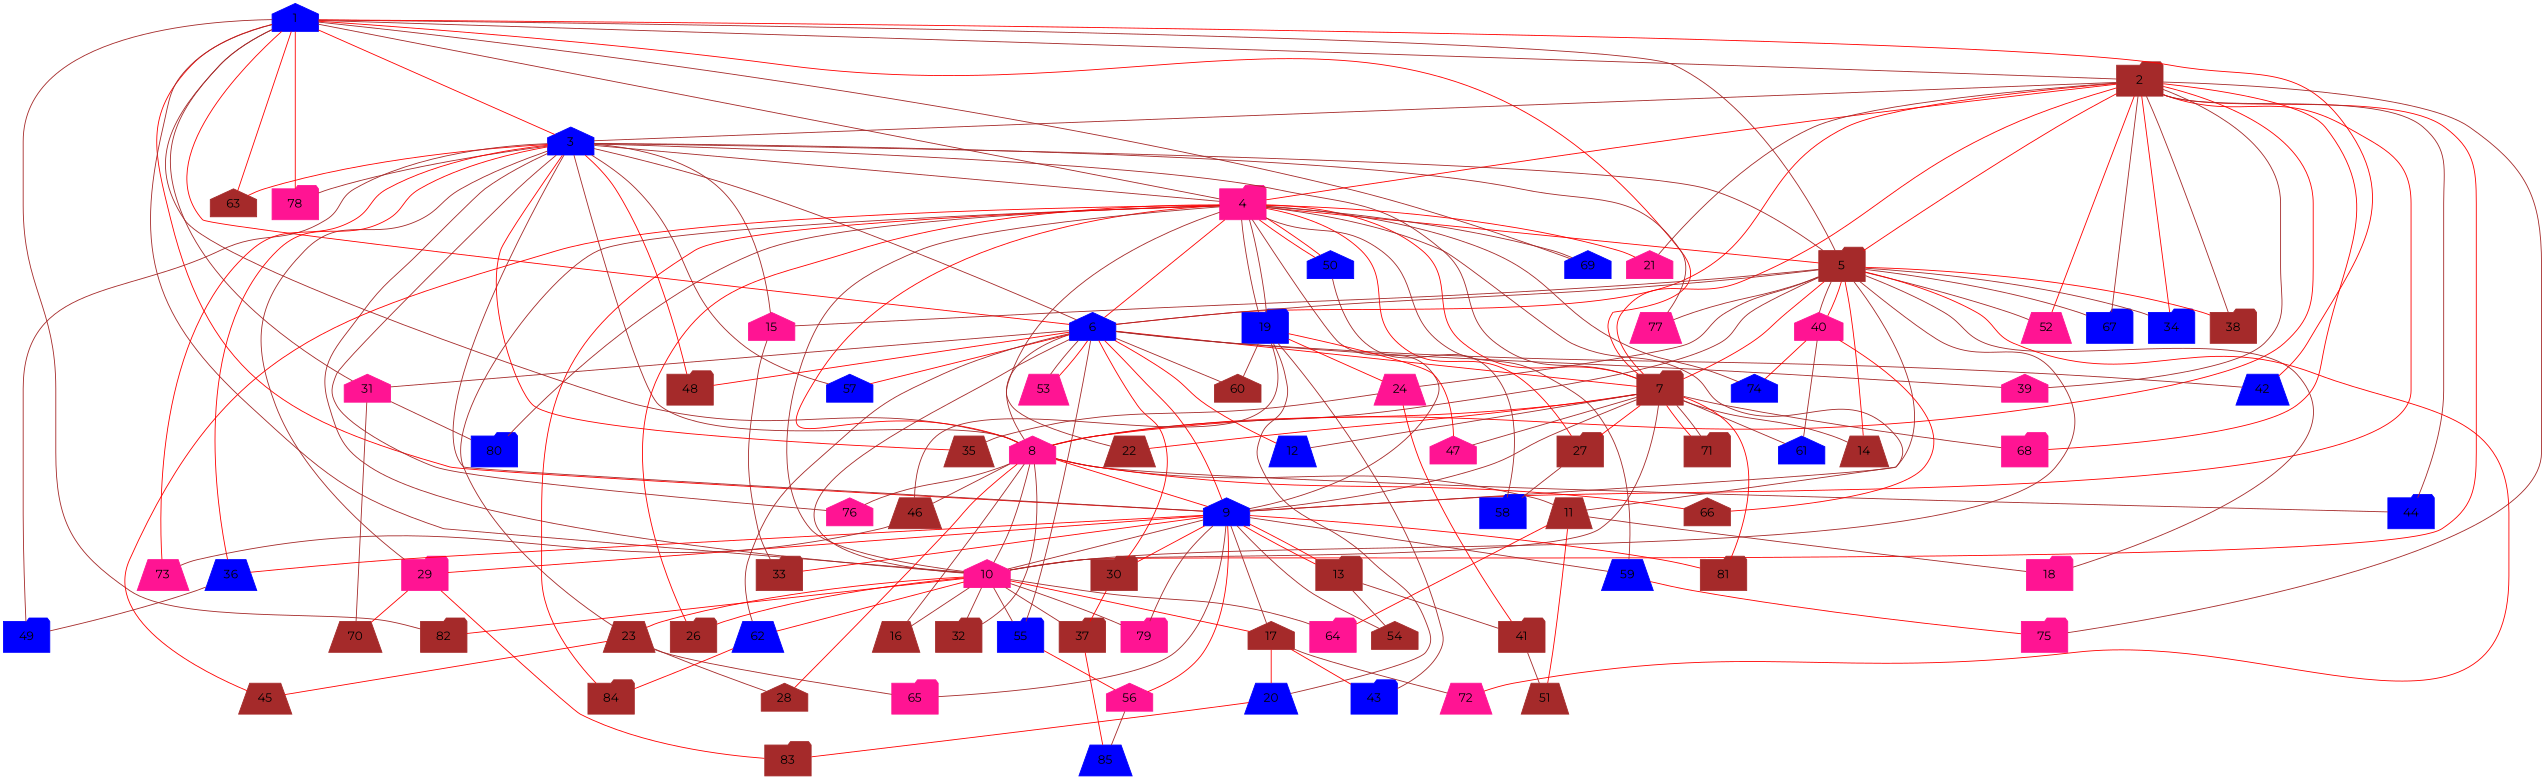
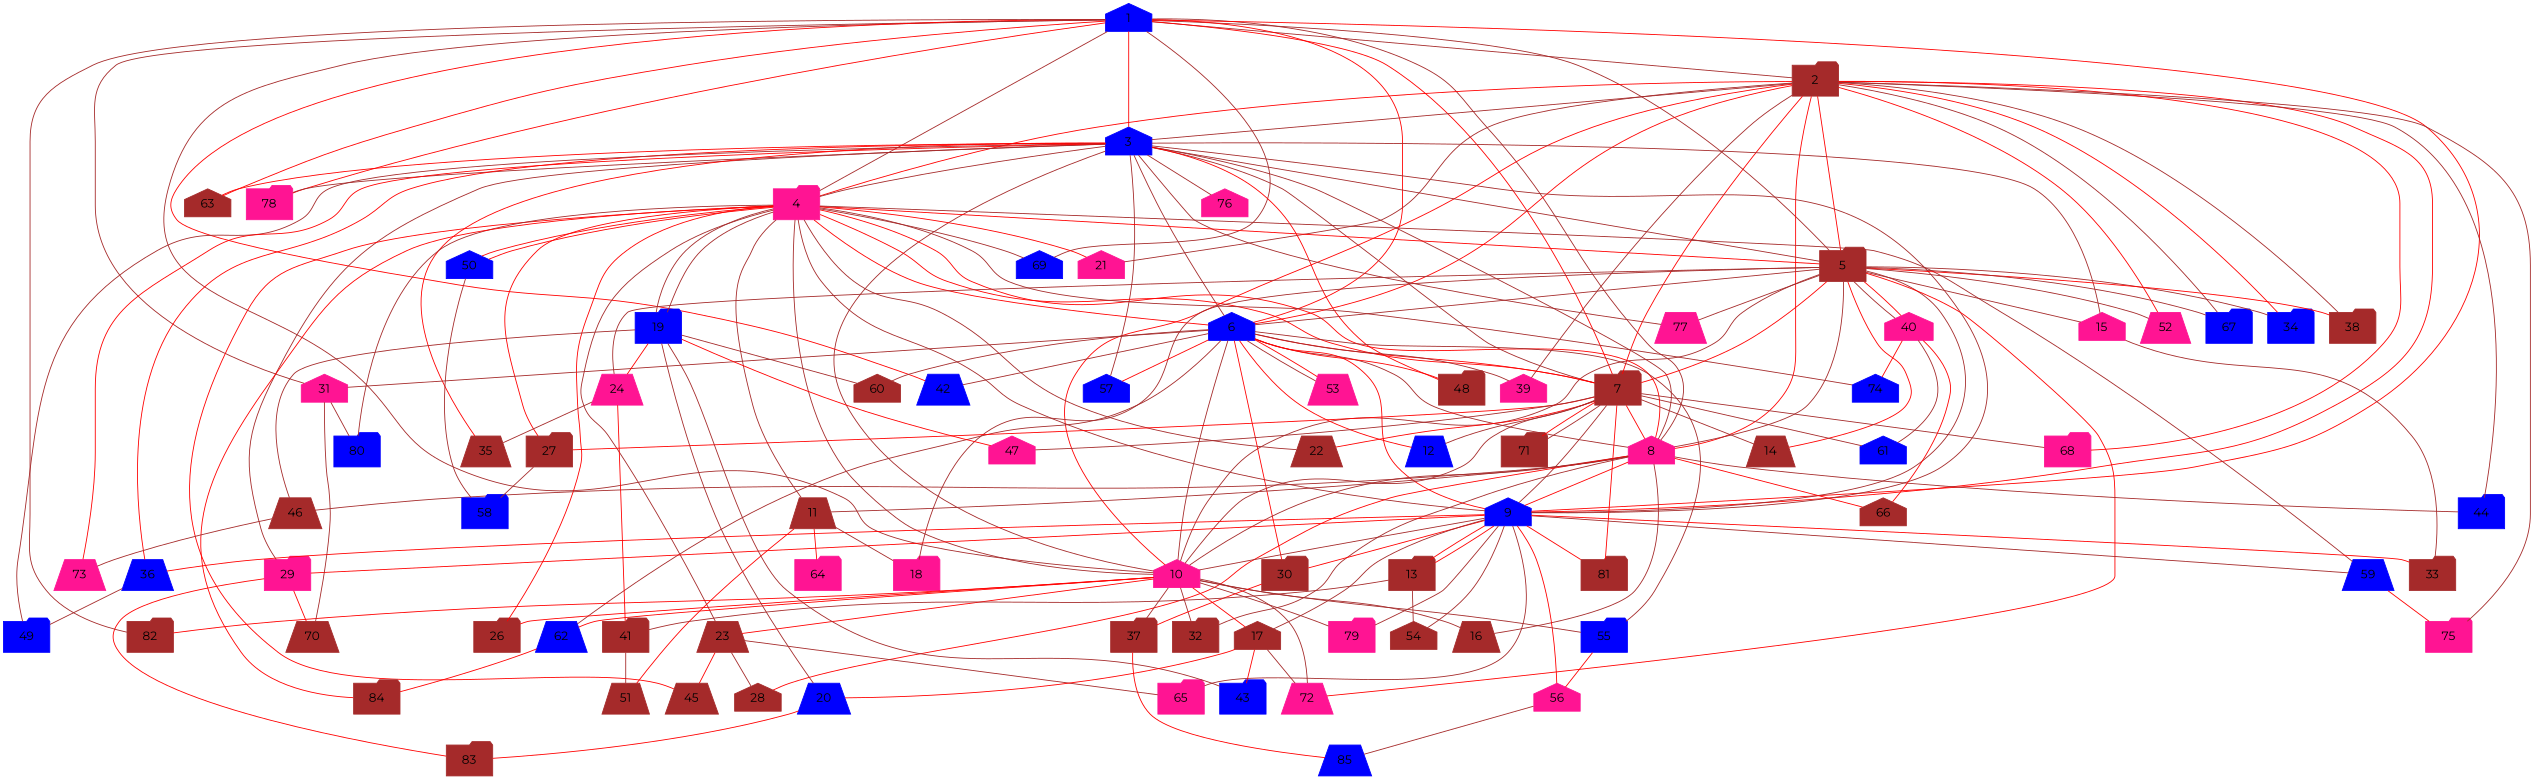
  graph {
    fontname=Montserrat
    node [color=brown fontname=Montserrat shape=folder style=filled]
    edge [color=brown fontname=Montserrat]
    1 [color=blue shape=house]
    2
    3 [color=blue shape=house]
    4 [color=deeppink]
    5
    6 [color=blue shape=house]
    7
    8 [color=deeppink shape=house]
    9 [color=blue shape=house]
    10 [color=deeppink shape=house]
    31 [color=deeppink shape=house]
    42 [color=blue shape=trapezium]
    63 [shape=house]
    69 [color=blue shape=house]
    78 [color=deeppink]
    82
    21 [color=deeppink shape=house]
    34 [color=blue]
    38
    39 [color=deeppink shape=house]
    44 [color=blue]
    52 [color=deeppink shape=trapezium]
    67 [color=blue]
    68 [color=deeppink]
    75 [color=deeppink]
    15 [color=deeppink shape=house]
    29 [color=deeppink]
    35 [shape=trapezium]
    36 [color=blue shape=trapezium]
    48
    49 [color=blue]
    57 [color=blue shape=house]
    73 [color=deeppink shape=trapezium]
    76 [color=deeppink shape=house]
    77 [color=deeppink shape=trapezium]
    11 [shape=trapezium]
    19 [color=blue]
    22 [shape=trapezium]
    23 [shape=trapezium]
    26
    27
    45 [shape=trapezium]
    50 [color=blue shape=house]
    59 [color=blue shape=trapezium]
    74 [color=blue shape=house]
    80 [color=blue]
    84
    14 [shape=trapezium]
    18 [color=deeppink]
    24 [color=deeppink shape=trapezium]
    40 [color=deeppink shape=house]
    72 [color=deeppink shape=trapezium]
    12 [color=blue shape=trapezium]
    30
    53 [color=deeppink shape=trapezium]
    55 [color=blue]
    60 [shape=house]
    62 [color=blue shape=trapezium]
    47 [color=deeppink shape=house]
    61 [color=blue shape=house]
    71
    81
    16 [shape=trapezium]
    28 [shape=house]
    32
    46 [shape=trapezium]
    66 [shape=house]
    13
    17 [shape=house]
    33
    54 [shape=house]
    56 [color=deeppink shape=house]
    65 [color=deeppink]
    79 [color=deeppink]
    37
    64 [color=deeppink]
    70 [shape=trapezium]
    83
    51 [shape=trapezium]
    20 [color=blue shape=trapezium]
    43 [color=blue]
    58 [color=blue]
    41
    85 [color=blue shape=trapezium]
    1 -- 2
    1 -- 3 [color=red]
    1 -- 4
    1 -- 5
    1 -- 6 [color=red]
    1 -- 7 [color=red]
    1 -- 8
    1 -- 9 [color=red]
    1 -- 10
    1 -- 31
    1 -- 42 [color=red]
    1 -- 63 [color=red]
    1 -- 69
    1 -- 78 [color=red]
    1 -- 82
    2 -- 3
    2 -- 4 [color=red]
    2 -- 5 [color=red]
    2 -- 6 [color=red]
    2 -- 7 [color=red]
    2 -- 8 [color=red]
    2 -- 9 [color=red]
    2 -- 10 [color=red]
    2 -- 21
    2 -- 34 [color=red]
    2 -- 38
    2 -- 39
    2 -- 44
    2 -- 52 [color=red]
    2 -- 67
    2 -- 68 [color=red]
    2 -- 75
    3 -- 4
    3 -- 5
    3 -- 6
    3 -- 7
    3 -- 8
    3 -- 9
    3 -- 10
    3 -- 63 [color=red]
    3 -- 78
    3 -- 15
    3 -- 29
    3 -- 35 [color=red]
    3 -- 36 [color=red]
    3 -- 48 [color=red]
    3 -- 49
    3 -- 57
    3 -- 73 [color=red]
    3 -- 76
    3 -- 77
    4 -- 5 [color=red]
    4 -- 6 [color=red]
    4 -- 7 [color=red]
    4 -- 8 [color=red]
    4 -- 9
    4 -- 10
    4 -- 69
    4 -- 21 [color=red]
    4 -- 11
    4 -- 19
    4 -- 19
    4 -- 22
    4 -- 23
    4 -- 26 [color=red]
    4 -- 27 [color=red]
    4 -- 45 [color=red]
    4 -- 50 [color=red]
    4 -- 50 [color=red]
    4 -- 59
    4 -- 74
    4 -- 80
    4 -- 84 [color=red]
    5 -- 6
    5 -- 7 [color=red]
    5 -- 8
    5 -- 9
    5 -- 10
    5 -- 34
    5 -- 38 [color=red]
    5 -- 52
    5 -- 67
    5 -- 15
    5 -- 77
    5 -- 14 [color=red]
    5 -- 18
    5 -- 24
    5 -- 40
    5 -- 40 [color=red]
    5 -- 72 [color=red]
    6 -- 7 [color=red]
    6 -- 8
    6 -- 9 [color=red]
    6 -- 10
    6 -- 31
    6 -- 42
    6 -- 39
    6 -- 48 [color=red]
    6 -- 57 [color=red]
    6 -- 12 [color=red]
    6 -- 30 [color=red]
    6 -- 53
    6 -- 53 [color=red]
    6 -- 55
    6 -- 60
    6 -- 62
    7 -- 8 [color=red]
    7 -- 9
    7 -- 10
    7 -- 68
    7 -- 22 [color=red]
    7 -- 27 [color=red]
    7 -- 14
    7 -- 12
    7 -- 47
    7 -- 61
    7 -- 71 [color=red]
    7 -- 71
    7 -- 81 [color=red]
    8 -- 9 [color=red]
    8 -- 10
    8 -- 44
-   8 -- 76
    8 -- 11
    8 -- 16
    8 -- 28 [color=red]
    8 -- 32
    8 -- 46
    8 -- 66 [color=red]
    9 -- 10
    9 -- 29 [color=red]
    9 -- 36 [color=red]
    9 -- 59
    9 -- 30 [color=red]
    9 -- 81 [color=red]
    9 -- 13 [color=red]
    9 -- 13 [color=red]
    9 -- 17
    9 -- 33 [color=red]
    9 -- 54
    9 -- 56 [color=red]
    9 -- 65
    9 -- 79
    10 -- 82 [color=red]
    10 -- 23 [color=red]
    10 -- 26 [color=red]
    10 -- 55
    10 -- 62 [color=red]
    10 -- 16
    10 -- 32
    10 -- 17 [color=red]
    10 -- 79
    10 -- 37
-   10 -- 64
+   10 -- 72
    31 -- 80
    31 -- 70
    15 -- 33
    29 -- 70 [color=red]
    29 -- 83 [color=red]
    36 -- 49
    11 -- 18
    11 -- 64 [color=red]
    11 -- 51 [color=red]
    19 -- 24 [color=red]
    19 -- 60
    19 -- 47 [color=red]
    19 -- 46
    19 -- 20
    19 -- 43
    23 -- 45 [color=red]
    23 -- 28
    23 -- 65
    27 -- 58
    50 -- 58
    59 -- 75 [color=red]
    24 -- 35
    24 -- 41 [color=red]
    40 -- 74 [color=red]
    40 -- 61
    40 -- 66 [color=red]
    30 -- 37 [color=red]
    55 -- 56 [color=red]
    62 -- 84 [color=red]
    46 -- 73
    13 -- 54
    13 -- 41
    17 -- 72
    17 -- 20 [color=red]
    17 -- 43 [color=red]
    56 -- 85
    37 -- 85 [color=red]
    20 -- 83 [color=red]
    41 -- 51
  }
